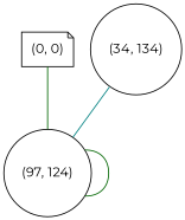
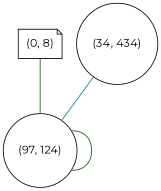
  graph {
    fontname=Montserrat
    node [fontname=Montserrat shape=circle]
    edge [color=darkgreen fontname=Montserrat weight=2]
-   "(0, 0)" [shape=note]
+   "(0, 0)" [shape=note label="(0, 8)"]
    "(97, 124)"
-   "(34, 134)"
+   "(34, 134)" [label="(34, 434)"]
    "(0, 0)" -- "(97, 124)" [weight=4]
    "(97, 124)" -- "(97, 124)"
    "(34, 134)" -- "(97, 124)" [color=teal]
  }
